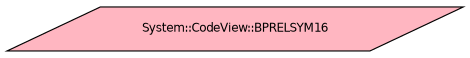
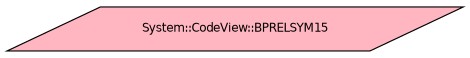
  digraph {
    rankdir=LR
-   n1 [color=black fillcolor=lightpink fontname=Helvetica fontsize=10 height=0.2 label="System::CodeView::BPRELSYM16" shape=parallelogram style=filled width=0.4]
+   n1 [color=black fillcolor=lightpink fontname=Helvetica fontsize=10 height=0.2 label="System::CodeView::BPRELSYM15" shape=parallelogram style=filled width=0.4]
  }
